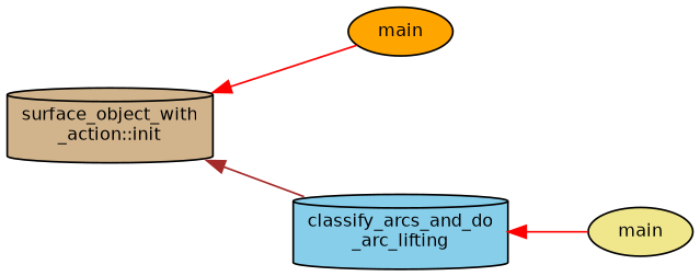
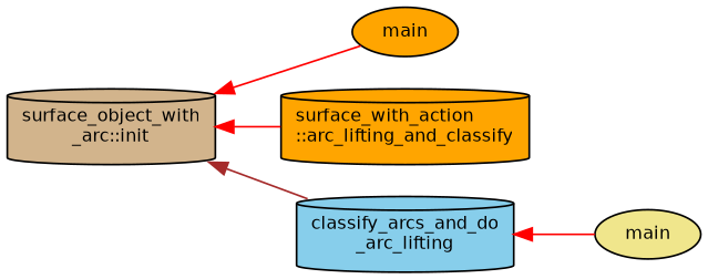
  digraph {
    rankdir=LR
    node [color=black fillcolor=orange fontname=Helvetica fontsize=10 shape=cylinder style=filled]
    edge [color=red dir=back fontname=Helvetica fontsize=10 labelfontname=Helvetica labelfontsize=10 style=solid]
-   n1 [fillcolor=tan fontcolor=black height=0.2 label="surface_object_with\l_action::init" width=0.4]
+   n1 [fillcolor=tan fontcolor=black height=0.2 label="surface_object_with\l_arc::init" width=0.4]
    n2 [height=0.2 label=main shape=ellipse width=0.4]
+   n3 [height=0.2 label="surface_with_action\l::arc_lifting_and_classify" width=0.4]
    n4 [fillcolor=skyblue height=0.2 label="classify_arcs_and_do\l_arc_lifting" width=0.4]
    n5 [fillcolor=khaki height=0.2 label=main shape=ellipse width=0.4]
    n1 -> n2
+   n1 -> n3
    n1 -> n4 [color=brown]
    n4 -> n5
  }
